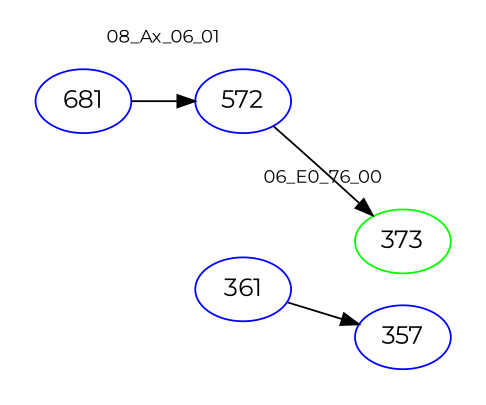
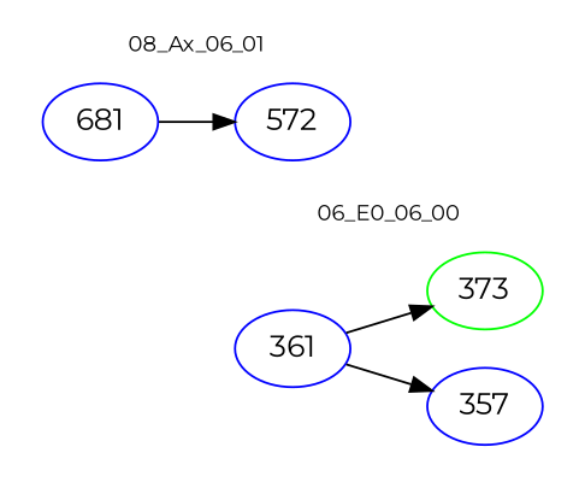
  digraph {
    fontname=Montserrat
    rankdir=LR
    node [color=blue fontname=Montserrat]
    edge [color=black fontname=Montserrat]
    n1 [label=681]
    n2 [label=572]
    n3 [label=361]
    n4 [label=357]
    n5 [color=green label=373]
    subgraph cluster_1 {
      color=white
      fontsize=10
      label="08_Ax_06_01"
      n1
      n2
    }
    subgraph cluster_2 {
      color=white
      fontsize=10
-     label="06_E0_76_00"
+     label="06_E0_06_00"
      n3
      n4
      n5
    }
    n1 -> n2
    n3 -> n4
-   n2 -> n5
+   n3 -> n5
  }
